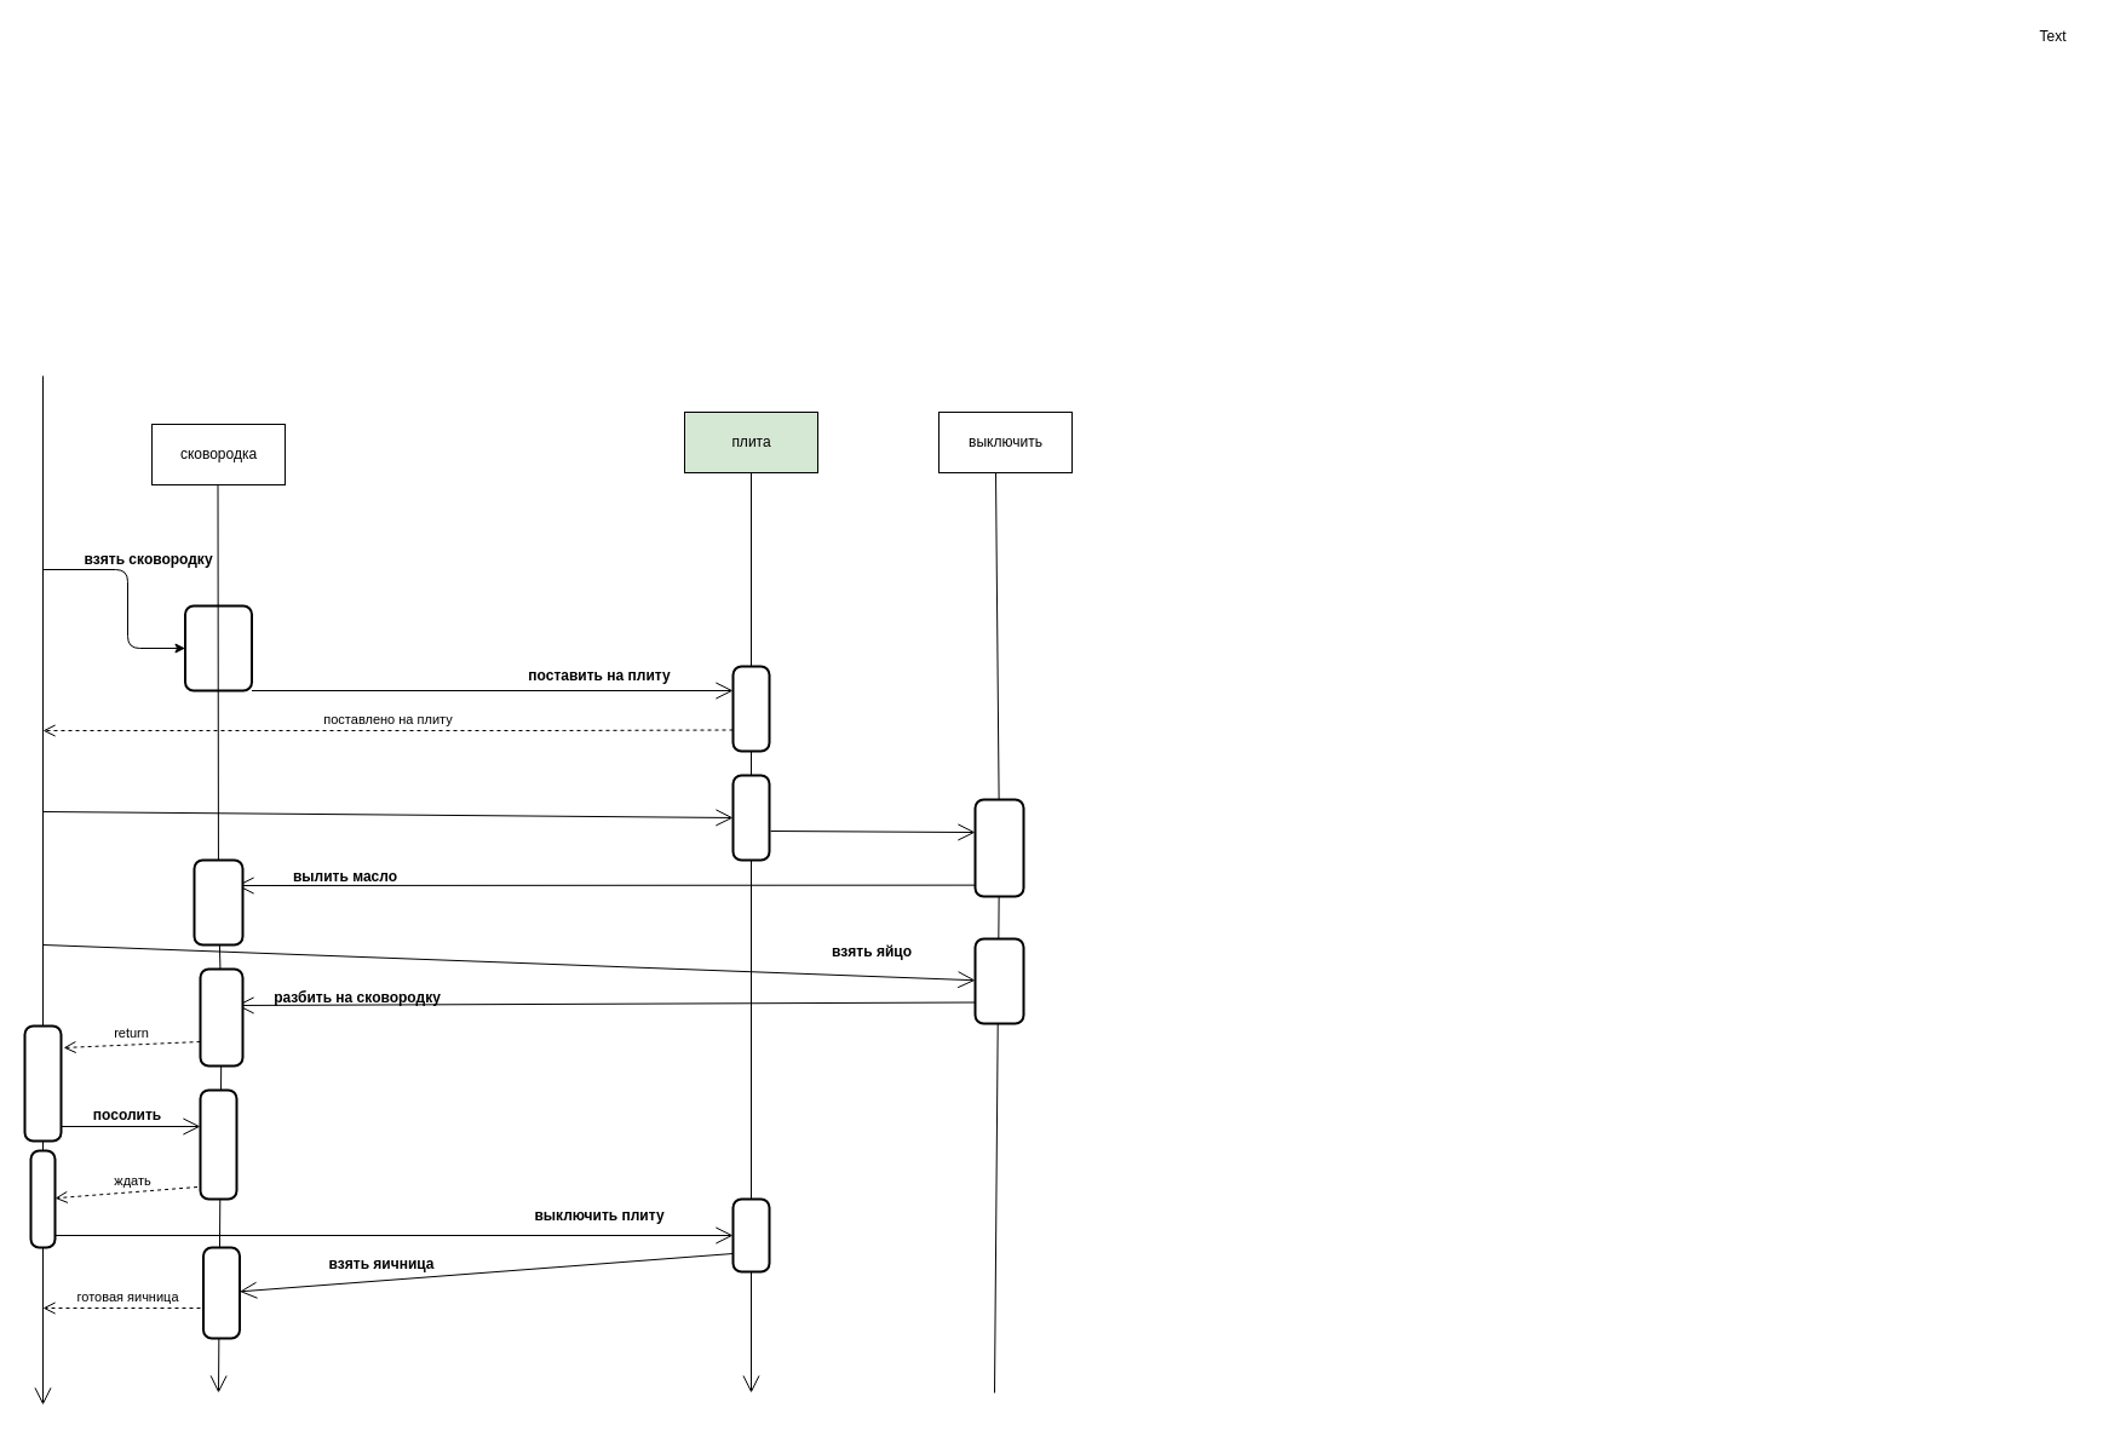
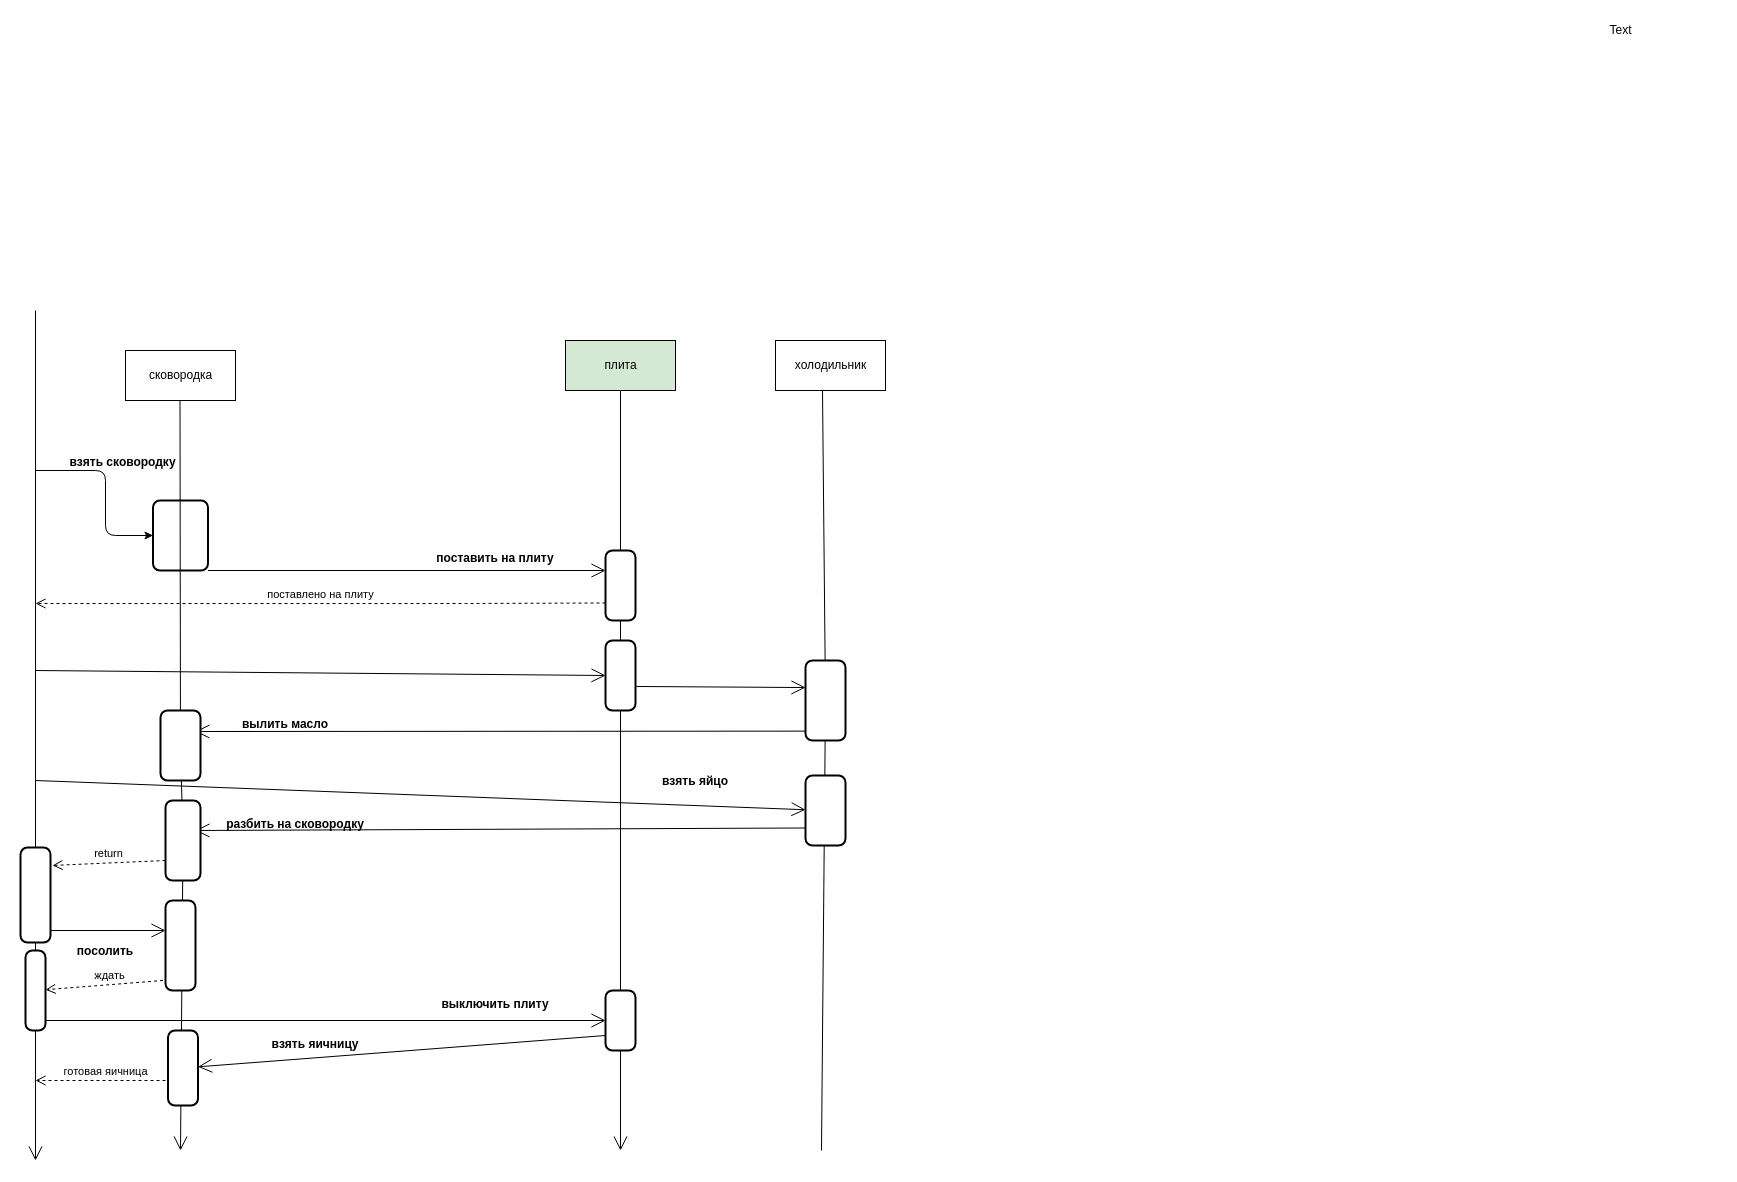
  <mxCell id="0" />
  <mxCell id="1" parent="0" />
  <mxCell id="2" value="плита" style="html=1;fillColor=#d5e8d4;" vertex="1" parent="1"><mxGeometry x="565" y="340" width="110" height="50" as="geometry" /></mxCell>
- <mxCell id="3" value="Text" style="text;html=1;align=center;verticalAlign=middle;resizable=0;points=[];autosize=1;strokeColor=none;fillColor=none;" vertex="1" parent="1"><mxGeometry x="1675" y="20" width="40" height="20" as="geometry" /></mxCell>
+ <mxCell id="3" value="Text" style="text;html=1;align=center;verticalAlign=middle;resizable=0;points=[];autosize=1;strokeColor=none;fillColor=none;" vertex="1" parent="1"><mxGeometry x="1600" y="20" width="40" height="20" as="geometry" /></mxCell>
  <mxCell id="4" value="сковородка" style="html=1;" vertex="1" parent="1"><mxGeometry x="125" y="350" width="110" height="50" as="geometry" /></mxCell>
  <mxCell id="5" value="" style="endArrow=open;endFill=1;endSize=12;html=1;startArrow=none;" edge="1" parent="1" source="30"><mxGeometry width="160" relative="1" as="geometry"><mxPoint x="179.5" y="400" as="sourcePoint" /><mxPoint x="180" y="1150" as="targetPoint" /></mxGeometry></mxCell>
  <mxCell id="6" value="" style="endArrow=classic;html=1;" edge="1" parent="1" target="9"><mxGeometry width="50" height="50" relative="1" as="geometry"><mxPoint x="35" y="470" as="sourcePoint" /><mxPoint x="115" y="510" as="targetPoint" /><Array as="points"><mxPoint x="105" y="470" /><mxPoint x="105" y="535" /></Array></mxGeometry></mxCell>
  <mxCell id="7" value="взять сковородку" style="text;align=center;fontStyle=1;verticalAlign=middle;spacingLeft=3;spacingRight=3;strokeColor=none;rotatable=0;points=[[0,0.5],[1,0.5]];portConstraint=eastwest;" vertex="1" parent="1"><mxGeometry x="85" y="460" width="75" as="geometry" /></mxCell>
  <mxCell id="8" value="" style="endArrow=open;endFill=1;endSize=12;html=1;exitX=1;exitY=1;exitDx=0;exitDy=0;" edge="1" parent="1" source="9"><mxGeometry width="160" relative="1" as="geometry"><mxPoint x="195" y="515" as="sourcePoint" /><mxPoint x="605" y="570" as="targetPoint" /></mxGeometry></mxCell>
  <mxCell id="9" value="" style="rounded=1;whiteSpace=wrap;html=1;absoluteArcSize=1;arcSize=14;strokeWidth=2;" vertex="1" parent="1"><mxGeometry x="152.5" y="500" width="55" height="70" as="geometry" /></mxCell>
  <mxCell id="10" value="" style="endArrow=open;endFill=1;endSize=12;html=1;exitX=0.5;exitY=1;exitDx=0;exitDy=0;" edge="1" parent="1" source="2"><mxGeometry width="160" relative="1" as="geometry"><mxPoint x="305" y="620" as="sourcePoint" /><mxPoint x="620" y="1150" as="targetPoint" /></mxGeometry></mxCell>
  <mxCell id="11" value="" style="rounded=1;whiteSpace=wrap;html=1;absoluteArcSize=1;arcSize=14;strokeWidth=2;" vertex="1" parent="1"><mxGeometry x="605" y="550" width="30" height="70" as="geometry" /></mxCell>
  <mxCell id="12" value="" style="endArrow=open;endFill=1;endSize=12;html=1;exitX=1;exitY=1;exitDx=0;exitDy=0;entryX=0;entryY=0.5;entryDx=0;entryDy=0;" edge="1" parent="1" target="14"><mxGeometry width="160" relative="1" as="geometry"><mxPoint x="35" y="670" as="sourcePoint" /><mxPoint x="595" y="670" as="targetPoint" /></mxGeometry></mxCell>
  <mxCell id="13" value="поставить на плиту" style="text;align=center;fontStyle=1;verticalAlign=middle;spacingLeft=3;spacingRight=3;strokeColor=none;rotatable=0;points=[[0,0.5],[1,0.5]];portConstraint=eastwest;" vertex="1" parent="1"><mxGeometry x="455" y="544" width="80" height="26" as="geometry" /></mxCell>
  <mxCell id="14" value="" style="rounded=1;whiteSpace=wrap;html=1;absoluteArcSize=1;arcSize=14;strokeWidth=2;" vertex="1" parent="1"><mxGeometry x="605" y="640" width="30" height="70" as="geometry" /></mxCell>
  <mxCell id="15" value="поставлено на плиту" style="html=1;verticalAlign=bottom;endArrow=open;dashed=1;endSize=8;exitX=0;exitY=0.75;exitDx=0;exitDy=0;" edge="1" parent="1" source="11"><mxGeometry relative="1" as="geometry"><mxPoint x="425" y="620" as="sourcePoint" /><mxPoint x="35" y="603" as="targetPoint" /><Array as="points"><mxPoint x="455" y="603" /></Array></mxGeometry></mxCell>
  <mxCell id="16" value="" style="endArrow=open;endFill=1;endSize=12;html=1;startArrow=none;" edge="1" parent="1" source="38"><mxGeometry width="160" relative="1" as="geometry"><mxPoint x="35" as="sourcePoint" y="310" /><mxPoint x="35" y="1160" as="targetPoint" /></mxGeometry></mxCell>
  <mxCell id="17" value="" style="endArrow=open;endFill=1;endSize=12;html=1;exitX=1.033;exitY=0.657;exitDx=0;exitDy=0;exitPerimeter=0;entryX=0;entryY=0.338;entryDx=0;entryDy=0;entryPerimeter=0;" edge="1" parent="1" source="14" target="21"><mxGeometry width="160" relative="1" as="geometry"><mxPoint x="645" y="730" as="sourcePoint" /><mxPoint x="795" y="686" as="targetPoint" /></mxGeometry></mxCell>
- <mxCell id="18" value="выключить" style="html=1;" vertex="1" parent="1"><mxGeometry x="775" y="340" width="110" height="50" as="geometry" /></mxCell>
+ <mxCell id="18" value="холодильник" style="html=1;" vertex="1" parent="1"><mxGeometry x="775" y="340" width="110" height="50" as="geometry" /></mxCell>
  <mxCell id="19" value="" style="endArrow=open;endFill=1;endSize=12;html=1;exitX=0.025;exitY=0.883;exitDx=0;exitDy=0;exitPerimeter=0;" edge="1" parent="1" source="21"><mxGeometry width="160" relative="1" as="geometry"><mxPoint x="795" y="710" as="sourcePoint" /><mxPoint x="195" y="731" as="targetPoint" /><Array as="points"><mxPoint x="185" y="731" /><mxPoint x="255" y="731" /></Array></mxGeometry></mxCell>
  <mxCell id="20" value="" style="endArrow=none;endFill=1;endSize=12;html=1;startArrow=none;" edge="1" parent="1" source="21"><mxGeometry width="160" relative="1" as="geometry"><mxPoint x="822" y="390" as="sourcePoint" /><mxPoint x="821" y="1150" as="targetPoint" /></mxGeometry></mxCell>
  <mxCell id="21" value="" style="rounded=1;whiteSpace=wrap;html=1;absoluteArcSize=1;arcSize=14;strokeWidth=2;" vertex="1" parent="1"><mxGeometry x="805" y="660" width="40" height="80" as="geometry" /></mxCell>
  <mxCell id="22" value="" style="endArrow=none;endFill=1;endSize=12;html=1;" edge="1" parent="1" target="21"><mxGeometry width="160" relative="1" as="geometry"><mxPoint x="822" y="390" as="sourcePoint" /><mxPoint x="820.165" y="780" as="targetPoint" /></mxGeometry></mxCell>
- <mxCell id="23" value="взять яйцо" style="text;align=center;fontStyle=1;verticalAlign=middle;spacingLeft=3;spacingRight=3;strokeColor=none;rotatable=0;points=[[0,0.5],[1,0.5]];portConstraint=eastwest;" vertex="1" parent="1"><mxGeometry x="690" y="775" width="60" height="20" as="geometry" /></mxCell>
+ <mxCell id="23" value="взять яйцо" style="text;align=center;fontStyle=1;verticalAlign=middle;spacingLeft=3;spacingRight=3;strokeColor=none;rotatable=0;points=[[0,0.5],[1,0.5]];portConstraint=eastwest;" vertex="1" parent="1"><mxGeometry x="665" y="770" width="60" height="20" as="geometry" /></mxCell>
  <mxCell id="24" value="" style="rounded=1;whiteSpace=wrap;html=1;absoluteArcSize=1;arcSize=14;strokeWidth=2;" vertex="1" parent="1"><mxGeometry x="160" y="710" width="40" height="70" as="geometry" /></mxCell>
  <mxCell id="25" value="" style="endArrow=none;endFill=1;endSize=12;html=1;" edge="1" parent="1" target="24"><mxGeometry width="160" relative="1" as="geometry"><mxPoint x="179.5" y="400" as="sourcePoint" /><mxPoint x="180" y="1150" as="targetPoint" /></mxGeometry></mxCell>
  <mxCell id="26" value="вылить масло" style="text;align=center;fontStyle=1;verticalAlign=middle;spacingLeft=3;spacingRight=3;strokeColor=none;rotatable=0;points=[[0,0.5],[1,0.5]];portConstraint=eastwest;" vertex="1" parent="1"><mxGeometry x="245" y="710" width="80" height="26" as="geometry" /></mxCell>
  <mxCell id="27" value="" style="endArrow=open;endFill=1;endSize=12;html=1;" edge="1" parent="1" target="28"><mxGeometry width="160" relative="1" as="geometry"><mxPoint x="35" y="780" as="sourcePoint" /><mxPoint x="805" y="760" as="targetPoint" /></mxGeometry></mxCell>
  <mxCell id="28" value="" style="rounded=1;whiteSpace=wrap;html=1;absoluteArcSize=1;arcSize=14;strokeWidth=2;" vertex="1" parent="1"><mxGeometry x="805" y="775" width="40" height="70" as="geometry" /></mxCell>
  <mxCell id="29" value="" style="endArrow=open;endFill=1;endSize=12;html=1;entryX=0.857;entryY=0.375;entryDx=0;entryDy=0;entryPerimeter=0;exitX=0;exitY=0.75;exitDx=0;exitDy=0;" edge="1" parent="1" source="28" target="30"><mxGeometry width="160" relative="1" as="geometry"><mxPoint x="795" y="830" as="sourcePoint" /><mxPoint x="215" y="830" as="targetPoint" /></mxGeometry></mxCell>
  <mxCell id="30" value="" style="rounded=1;whiteSpace=wrap;html=1;absoluteArcSize=1;arcSize=14;strokeWidth=2;" vertex="1" parent="1"><mxGeometry x="165" y="800" width="35" height="80" as="geometry" /></mxCell>
  <mxCell id="31" value="" style="endArrow=none;endFill=1;endSize=12;html=1;startArrow=none;" edge="1" parent="1" source="24" target="30"><mxGeometry width="160" relative="1" as="geometry"><mxPoint x="180" y="780" as="sourcePoint" /><mxPoint x="180" y="1150" as="targetPoint" /></mxGeometry></mxCell>
  <mxCell id="32" value="разбить на сковородку" style="text;align=center;fontStyle=1;verticalAlign=middle;spacingLeft=3;spacingRight=3;strokeColor=none;rotatable=0;points=[[0,0.5],[1,0.5]];portConstraint=eastwest;" vertex="1" parent="1"><mxGeometry x="255" y="810" width="80" height="26" as="geometry" /></mxCell>
  <mxCell id="33" value="" style="endArrow=none;endFill=1;endSize=12;html=1;" edge="1" parent="1" target="38"><mxGeometry width="160" relative="1" as="geometry"><mxPoint x="35" as="sourcePoint" y="310" /><mxPoint x="35" y="1150" as="targetPoint" /></mxGeometry></mxCell>
  <mxCell id="34" value="return" style="html=1;verticalAlign=bottom;endArrow=open;dashed=1;endSize=8;entryX=1.067;entryY=0.189;entryDx=0;entryDy=0;entryPerimeter=0;" edge="1" parent="1" target="38"><mxGeometry relative="1" as="geometry"><mxPoint x="165" y="860" as="sourcePoint" /><mxPoint x="85" y="860" as="targetPoint" /></mxGeometry></mxCell>
  <mxCell id="35" value="" style="rounded=1;whiteSpace=wrap;html=1;absoluteArcSize=1;arcSize=14;strokeWidth=2;" vertex="1" parent="1"><mxGeometry x="165" y="900" width="30" height="90" as="geometry" /></mxCell>
  <mxCell id="36" value="" style="endArrow=open;endFill=1;endSize=12;html=1;exitX=0.833;exitY=0.874;exitDx=0;exitDy=0;exitPerimeter=0;" edge="1" parent="1" source="38"><mxGeometry width="160" relative="1" as="geometry"><mxPoint x="55" y="930" as="sourcePoint" /><mxPoint x="165" y="930" as="targetPoint" /></mxGeometry></mxCell>
- <mxCell id="37" value="посолить" style="text;align=center;fontStyle=1;verticalAlign=middle;spacingLeft=3;spacingRight=3;strokeColor=none;rotatable=0;points=[[0,0.5],[1,0.5]];portConstraint=eastwest;" vertex="1" parent="1"><mxGeometry x="75" y="910" width="60" height="20" as="geometry" /></mxCell>
+ <mxCell id="37" value="посолить" style="text;align=center;fontStyle=1;verticalAlign=middle;spacingLeft=3;spacingRight=3;strokeColor=none;rotatable=0;points=[[0,0.5],[1,0.5]];portConstraint=eastwest;" vertex="1" parent="1"><mxGeometry x="75" y="940" width="60" height="20" as="geometry" /></mxCell>
  <mxCell id="38" value="" style="rounded=1;whiteSpace=wrap;html=1;absoluteArcSize=1;arcSize=14;strokeWidth=2;" vertex="1" parent="1"><mxGeometry x="20" y="847" width="30" height="95" as="geometry" /></mxCell>
  <mxCell id="39" value="ждать" style="html=1;verticalAlign=bottom;endArrow=open;dashed=1;endSize=8;" edge="1" parent="1" target="40"><mxGeometry x="-0.062" relative="1" as="geometry"><mxPoint x="162.5" y="980" as="sourcePoint" /><mxPoint x="55" y="980" as="targetPoint" /><mxPoint x="1" as="offset" /></mxGeometry></mxCell>
  <mxCell id="40" value="" style="rounded=1;whiteSpace=wrap;html=1;absoluteArcSize=1;arcSize=14;strokeWidth=2;" vertex="1" parent="1"><mxGeometry x="25" y="950" width="20" height="80" as="geometry" /></mxCell>
  <mxCell id="41" value="" style="endArrow=open;endFill=1;endSize=12;html=1;" edge="1" parent="1" target="42"><mxGeometry width="160" relative="1" as="geometry"><mxPoint x="45" y="1020" as="sourcePoint" /><mxPoint x="585" y="1020" as="targetPoint" /></mxGeometry></mxCell>
  <mxCell id="42" value="" style="rounded=1;whiteSpace=wrap;html=1;absoluteArcSize=1;arcSize=14;strokeWidth=2;" vertex="1" parent="1"><mxGeometry x="605" y="990" width="30" height="60" as="geometry" /></mxCell>
  <mxCell id="43" value="выключить плиту" style="text;align=center;fontStyle=1;verticalAlign=middle;spacingLeft=3;spacingRight=3;strokeColor=none;rotatable=0;points=[[0,0.5],[1,0.5]];portConstraint=eastwest;" vertex="1" parent="1"><mxGeometry x="455" y="990" width="80" height="26" as="geometry" /></mxCell>
  <mxCell id="44" value="" style="endArrow=open;endFill=1;endSize=12;html=1;exitX=0;exitY=0.75;exitDx=0;exitDy=0;" edge="1" parent="1" source="42" target="45"><mxGeometry width="160" relative="1" as="geometry"><mxPoint x="305" y="950" as="sourcePoint" /><mxPoint x="195" y="1035" as="targetPoint" /></mxGeometry></mxCell>
  <mxCell id="45" value="" style="rounded=1;whiteSpace=wrap;html=1;absoluteArcSize=1;arcSize=14;strokeWidth=2;" vertex="1" parent="1"><mxGeometry x="167.5" y="1030" width="30" height="75" as="geometry" /></mxCell>
- <mxCell id="46" value="взять яичница" style="text;align=center;fontStyle=1;verticalAlign=middle;spacingLeft=3;spacingRight=3;strokeColor=none;rotatable=0;points=[[0,0.5],[1,0.5]];portConstraint=eastwest;" vertex="1" parent="1"><mxGeometry x="275" y="1030" width="80" height="26" as="geometry" /></mxCell>
+ <mxCell id="46" value="взять яичницу" style="text;align=center;fontStyle=1;verticalAlign=middle;spacingLeft=3;spacingRight=3;strokeColor=none;rotatable=0;points=[[0,0.5],[1,0.5]];portConstraint=eastwest;" vertex="1" parent="1"><mxGeometry x="275" y="1030" width="80" height="26" as="geometry" /></mxCell>
  <mxCell id="47" value="готовая яичница" style="html=1;verticalAlign=bottom;endArrow=open;dashed=1;endSize=8;" edge="1" parent="1"><mxGeometry x="-0.077" relative="1" as="geometry"><mxPoint x="165" y="1080" as="sourcePoint" /><mxPoint x="35" y="1080" as="targetPoint" /><mxPoint as="offset" /></mxGeometry></mxCell>
